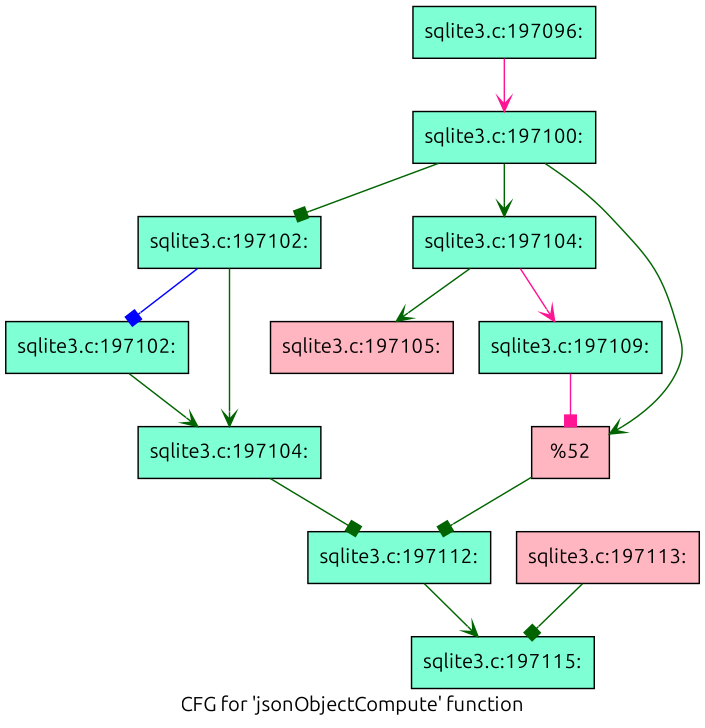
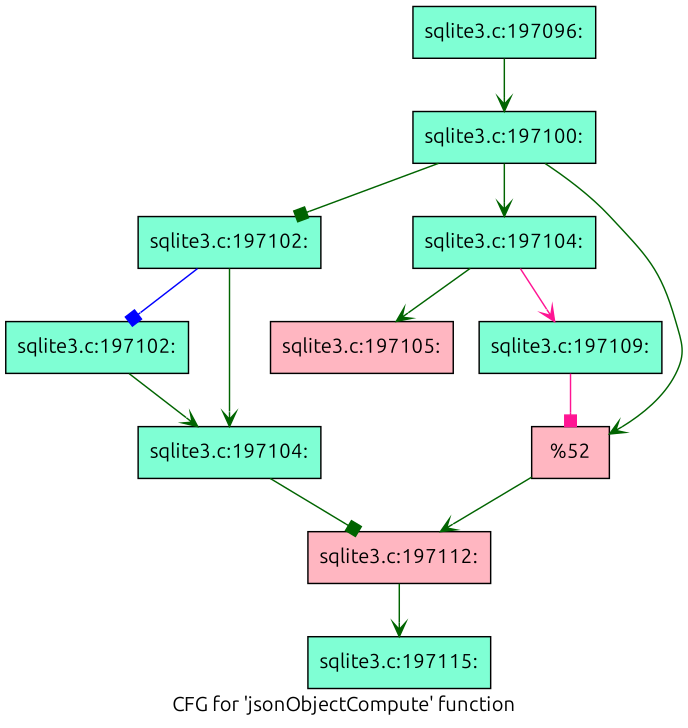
  digraph {
    fontname=Ubuntu
    label="CFG for 'jsonObjectCompute' function"
    node [fillcolor=aquamarine fontname=Ubuntu shape=record style=filled]
    edge [arrowhead=vee color=darkgreen fontname=Ubuntu]
    n1 [label="{sqlite3.c:197096:}"]
    n2 [label="{sqlite3.c:197100:}"]
    n3 [label="{sqlite3.c:197102:}"]
    n4 [label="{sqlite3.c:197104:}"]
    n5 [fillcolor=lightpink label="{%52}"]
-   n6 [fillcolor=lightpink label="{sqlite3.c:197113:}"]
    n7 [label="{sqlite3.c:197115:}"]
    n8 [label="{sqlite3.c:197102:}"]
    n9 [label="{sqlite3.c:197104:}"]
    n10 [fillcolor=lightpink label="{sqlite3.c:197105:}"]
    n11 [label="{sqlite3.c:197109:}"]
-   n12 [label="{sqlite3.c:197112:}"]
-   n1 -> n2 [color=deeppink]
+   n12 [fillcolor=lightpink label="{sqlite3.c:197112:}"]
+   n1 -> n2
    n2 -> n3 [arrowhead=box]
    n2 -> n4
    n2 -> n5
    n3 -> n8 [arrowhead=box color=blue]
    n3 -> n9
    n4 -> n10
    n4 -> n11 [color=deeppink]
-   n5 -> n12 [arrowhead=box]
-   n6 -> n7 [arrowhead=box]
+   n5 -> n12
    n8 -> n9
    n9 -> n12 [arrowhead=box]
    n11 -> n5 [arrowhead=box color=deeppink]
    n12 -> n7
  }
